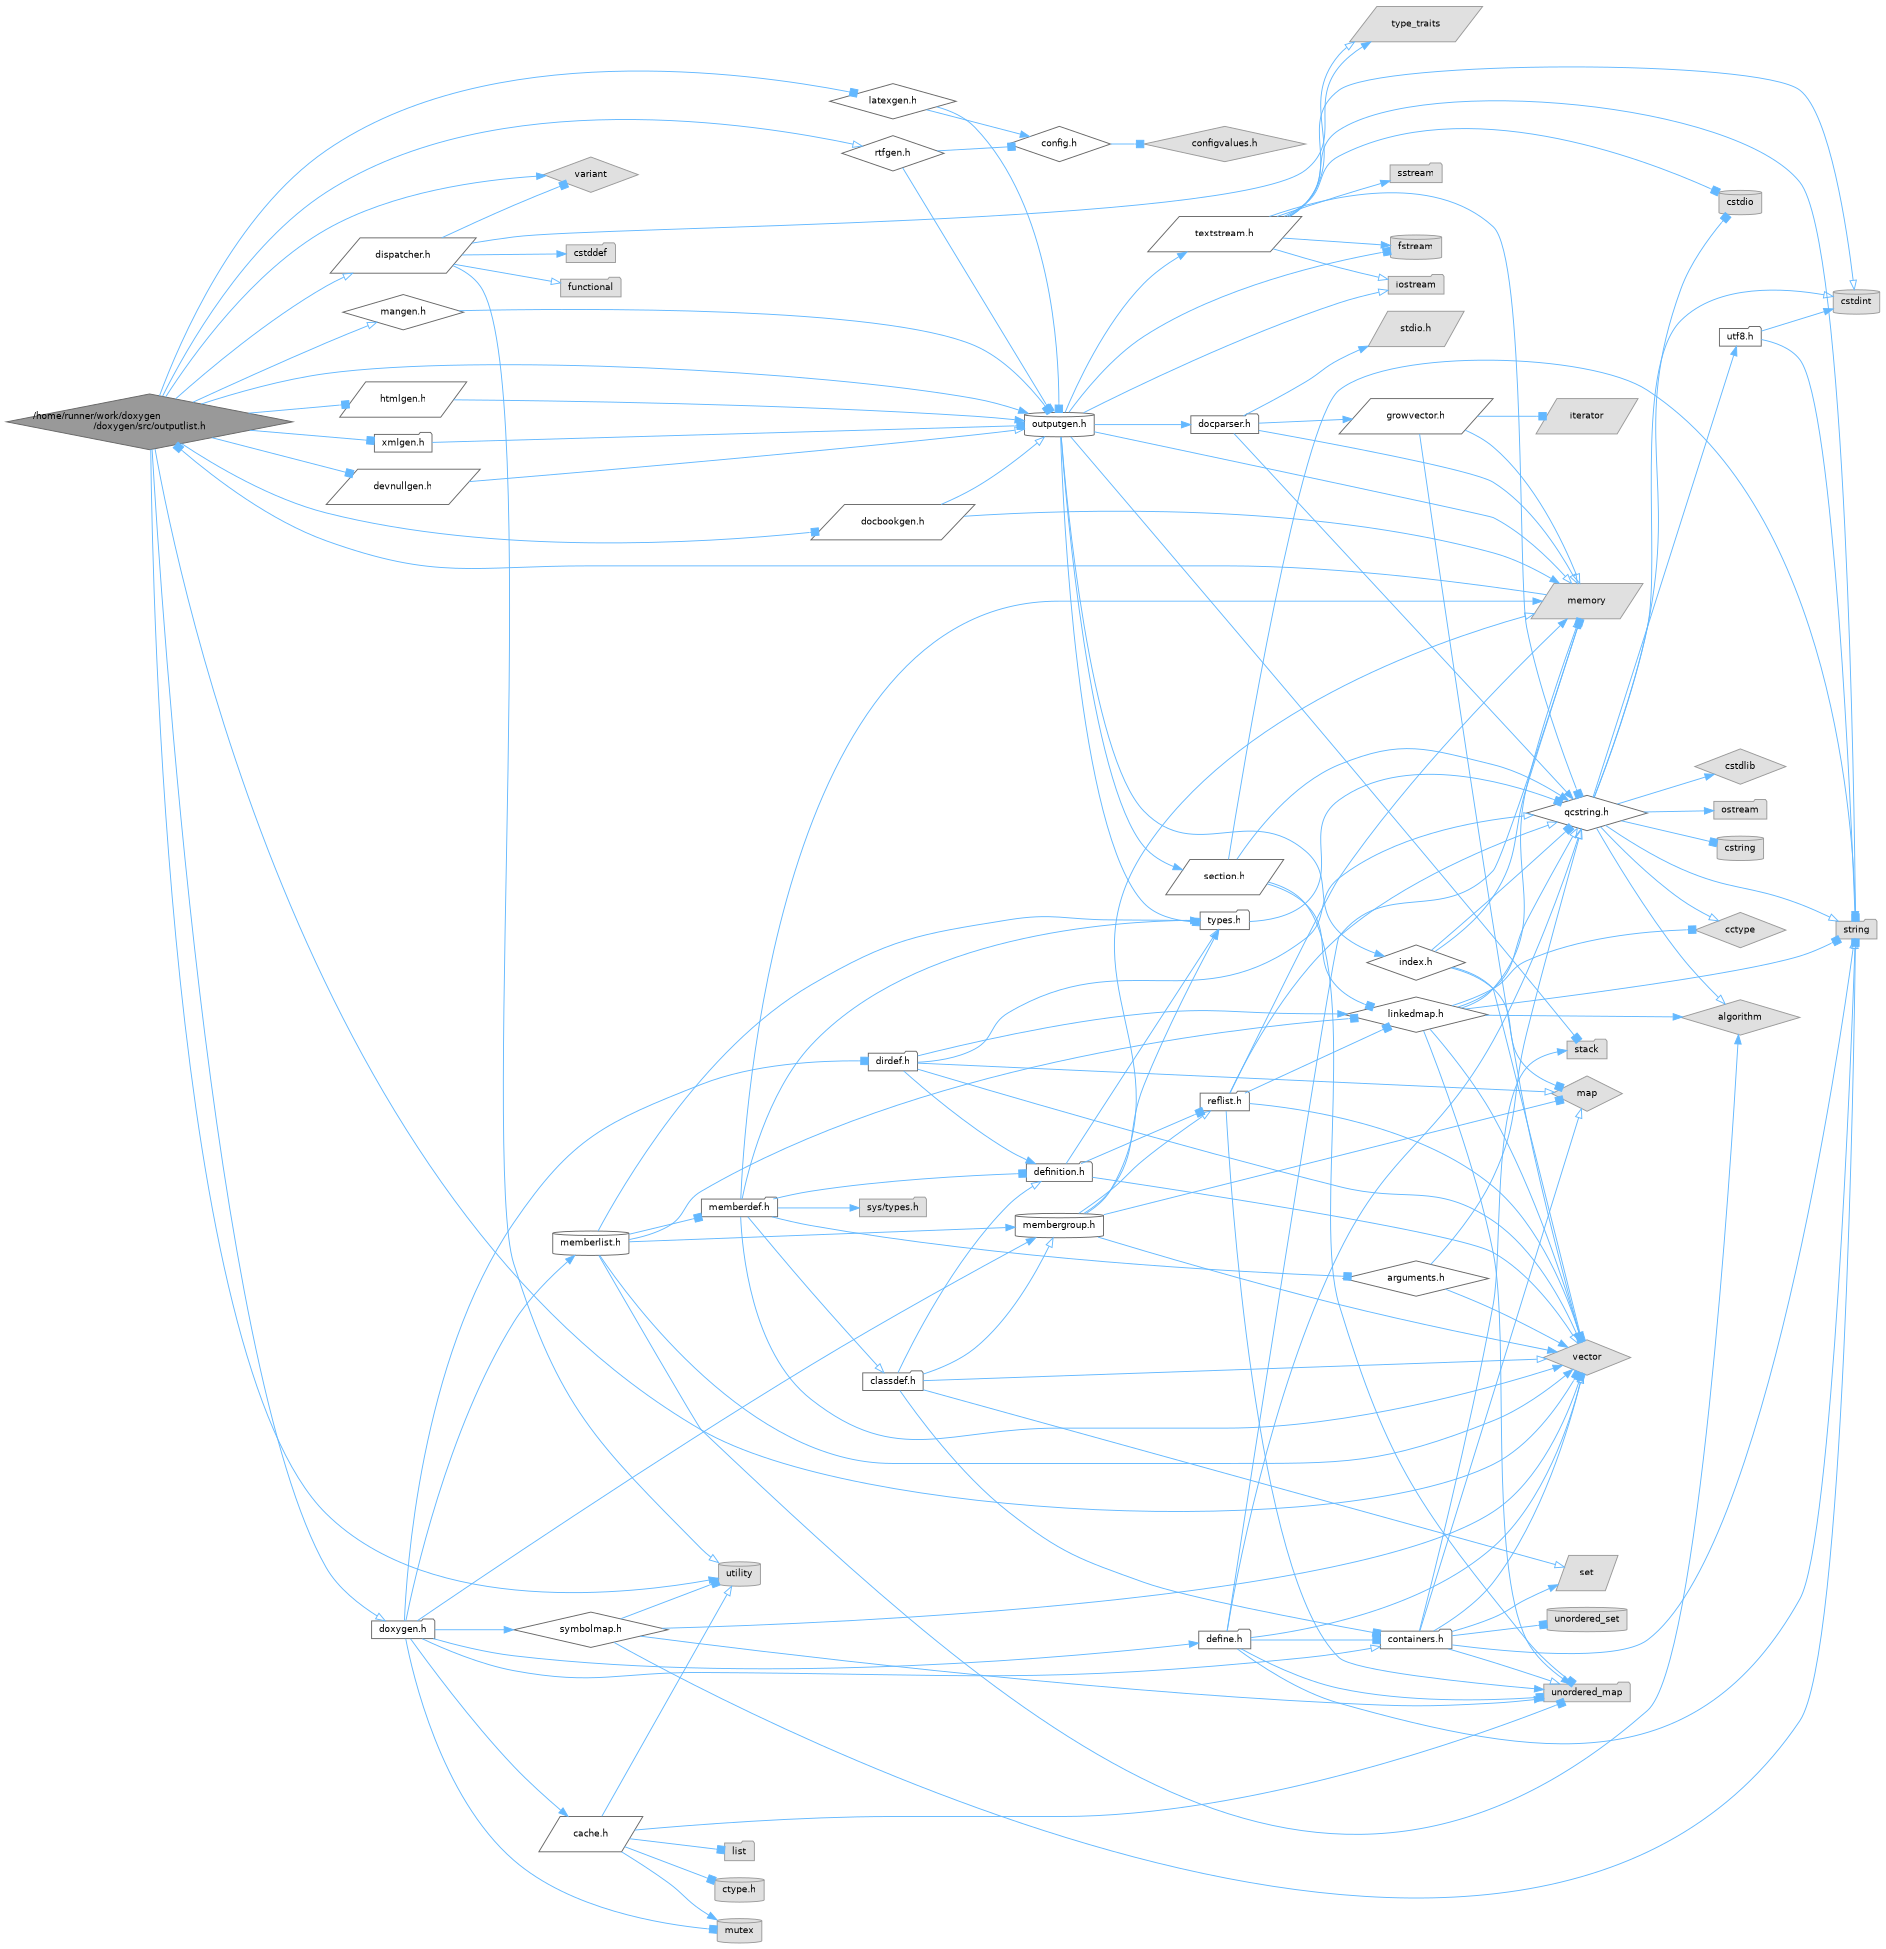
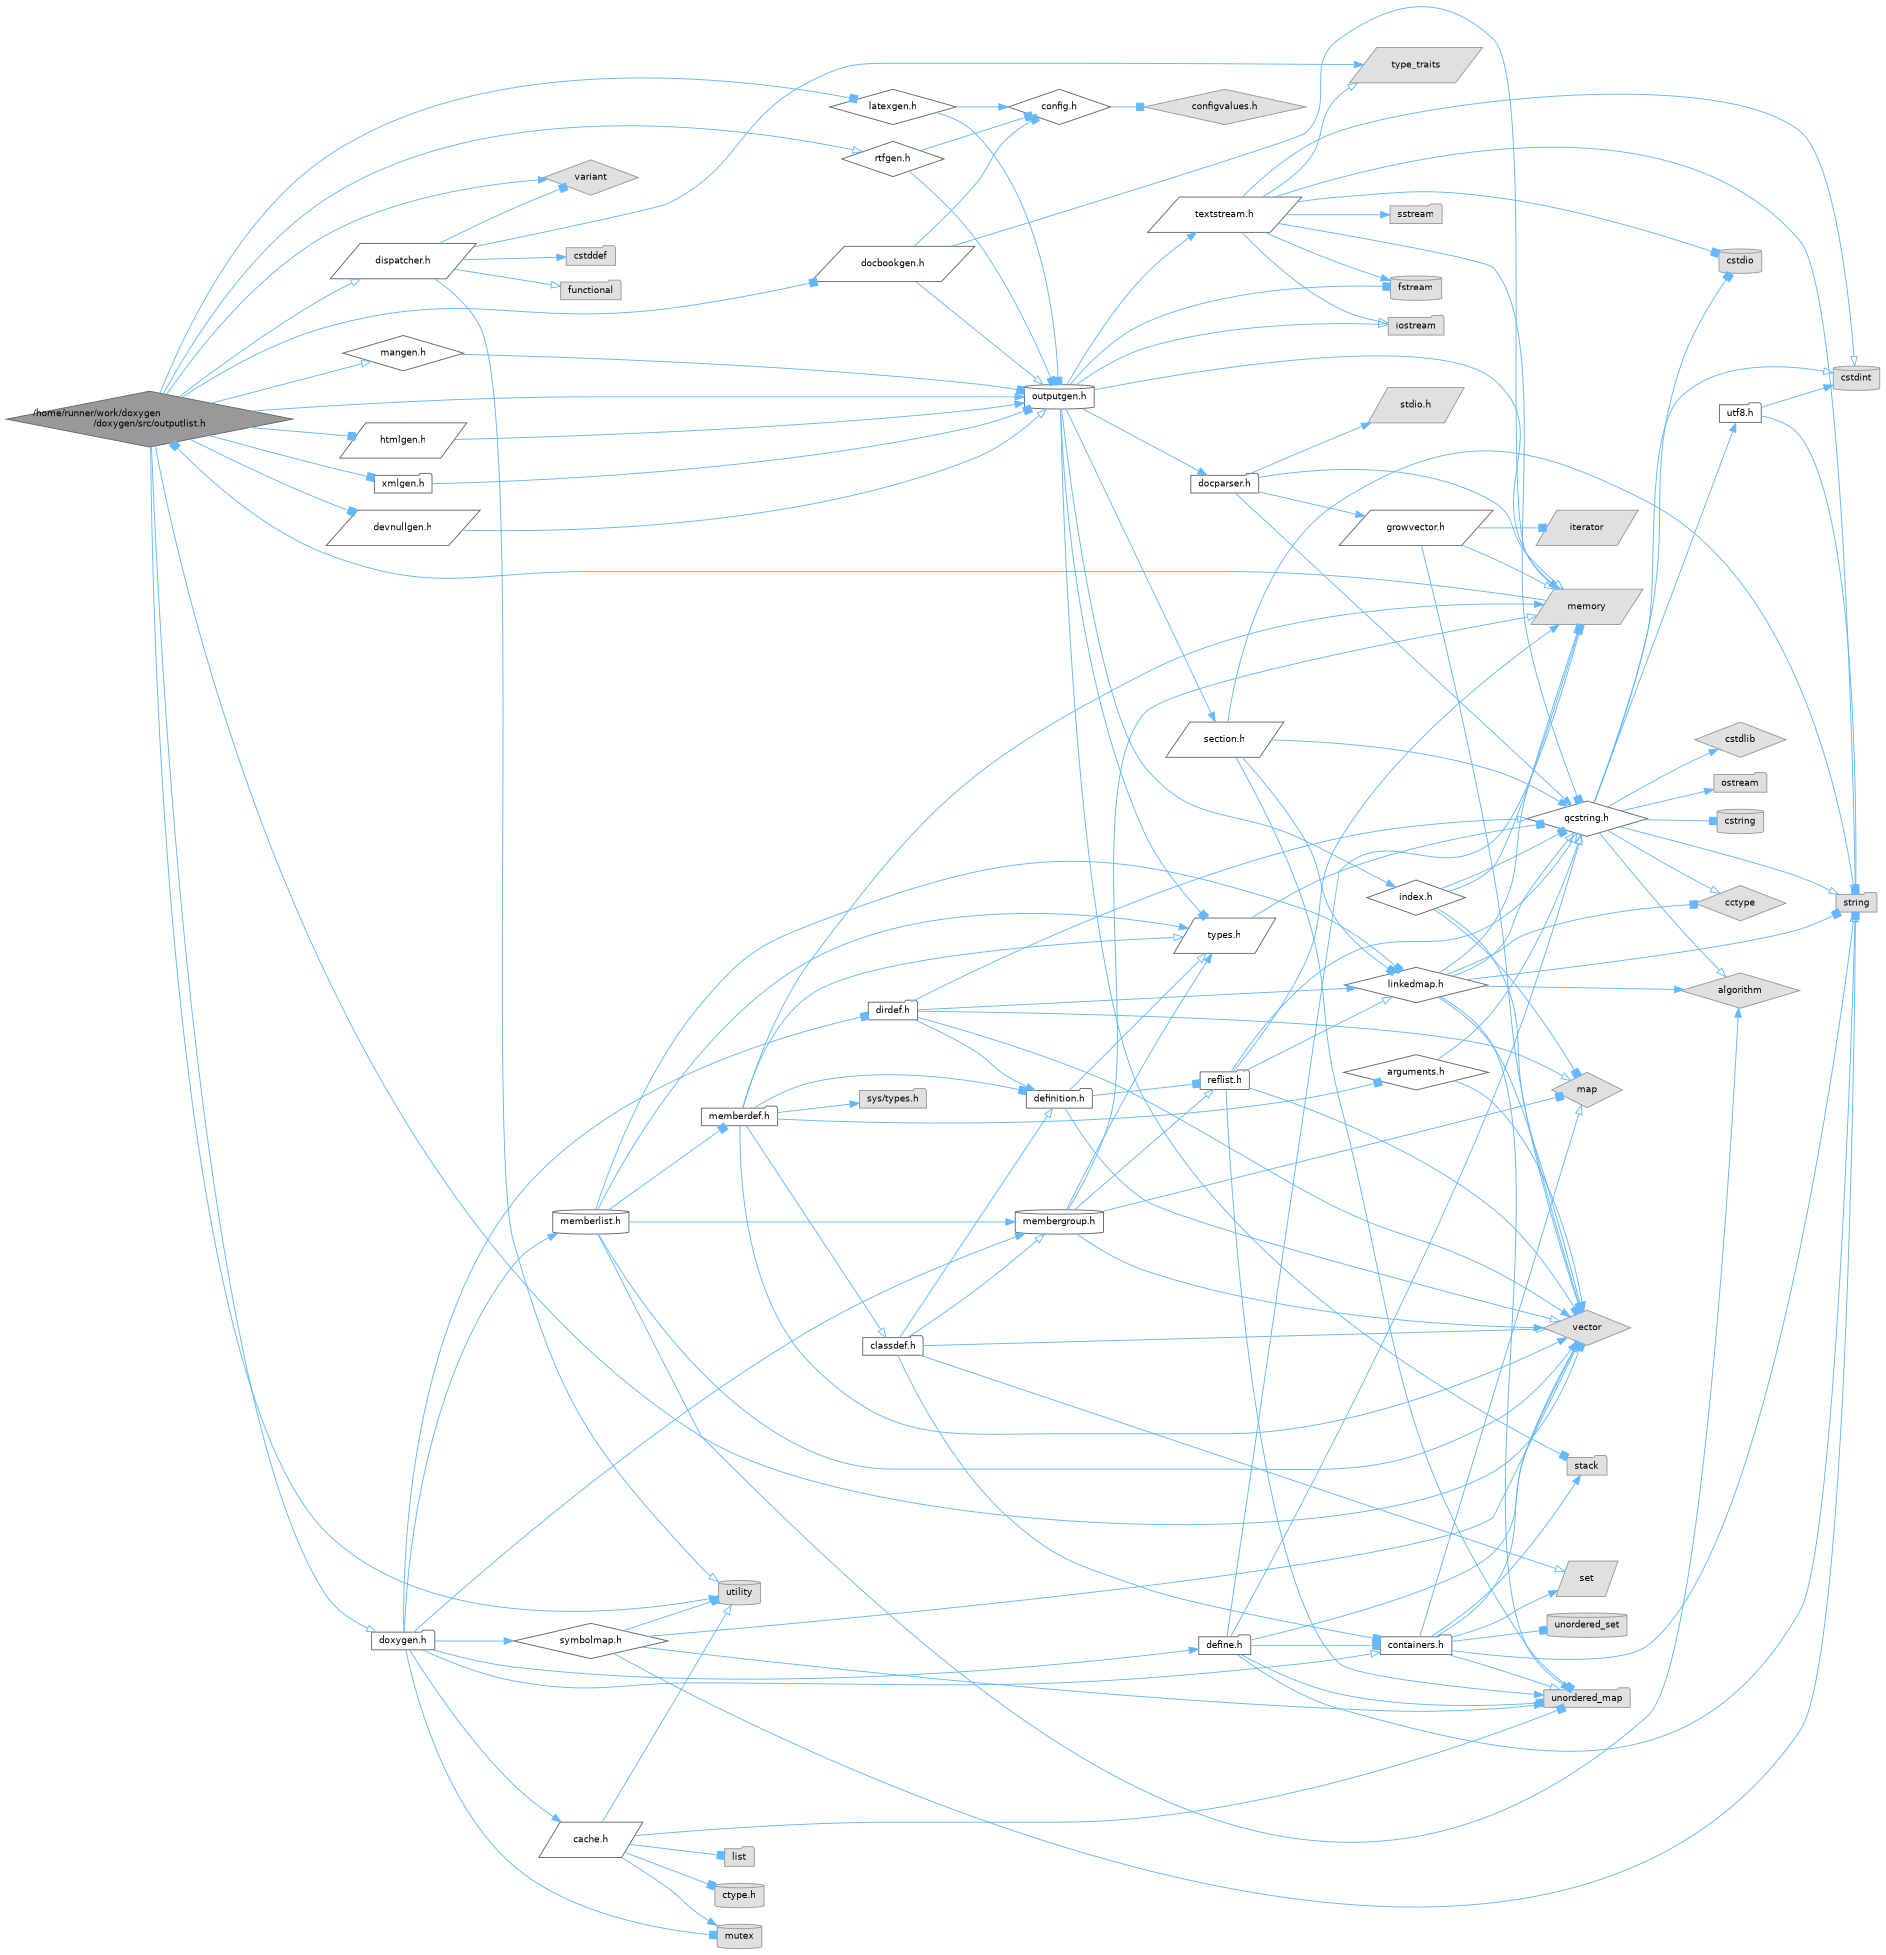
  digraph {
    rankdir=LR
    node [color=grey40 fillcolor=white fontname=Helvetica fontsize=10 shape=folder style=filled]
    edge [arrowhead=normal color=steelblue1 fontname=Helvetica fontsize=10 labelfontname=Helvetica labelfontsize=10 style=solid]
    n1 [color=gray40 fillcolor=grey60 fontcolor=black height=0.2 label="/home/runner/work/doxygen\l/doxygen/src/outputlist.h" shape=diamond width=0.4]
    n2 [color=grey60 fillcolor="#E0E0E0" height=0.2 label=utility shape=cylinder width=0.4]
    n3 [color=grey60 fillcolor="#E0E0E0" height=0.2 label=vector shape=diamond width=0.4]
    n4 [color=grey60 fillcolor="#E0E0E0" height=0.2 label=variant shape=diamond width=0.4]
    n5 [height=0.2 label="outputgen.h" shape=cylinder width=0.4]
    n6 [height=0.2 label="doxygen.h" width=0.4]
    n7 [height=0.2 label="dispatcher.h" shape=parallelogram width=0.4]
    n8 [height=0.2 label="htmlgen.h" shape=parallelogram width=0.4]
    n9 [height=0.2 label="latexgen.h" shape=diamond width=0.4]
    n10 [height=0.2 label="rtfgen.h" shape=diamond width=0.4]
    n11 [height=0.2 label="mangen.h" shape=diamond width=0.4]
    n12 [height=0.2 label="docbookgen.h" shape=parallelogram width=0.4]
    n13 [height=0.2 label="xmlgen.h" width=0.4]
    n14 [height=0.2 label="devnullgen.h" shape=parallelogram width=0.4]
    n15 [color=grey60 fillcolor="#E0E0E0" height=0.2 label=memory shape=parallelogram width=0.4]
    n16 [color=grey60 fillcolor="#E0E0E0" height=0.2 label=stack width=0.4]
    n17 [color=grey60 fillcolor="#E0E0E0" height=0.2 label=iostream width=0.4]
    n18 [color=grey60 fillcolor="#E0E0E0" height=0.2 label=fstream shape=cylinder width=0.4]
-   n19 [height=0.2 label="types.h" width=0.4]
+   n19 [height=0.2 label="types.h" shape=parallelogram width=0.4]
    n20 [height=0.2 label="index.h" shape=diamond width=0.4]
    n21 [height=0.2 label="section.h" shape=parallelogram width=0.4]
    n22 [height=0.2 label="textstream.h" shape=parallelogram width=0.4]
    n23 [height=0.2 label="docparser.h" width=0.4]
    n24 [color=grey60 fillcolor="#E0E0E0" height=0.2 label=mutex shape=cylinder width=0.4]
    n25 [height=0.2 label="containers.h" width=0.4]
    n26 [height=0.2 label="membergroup.h" shape=cylinder width=0.4]
    n27 [height=0.2 label="dirdef.h" width=0.4]
    n28 [height=0.2 label="memberlist.h" shape=cylinder width=0.4]
    n29 [height=0.2 label="define.h" width=0.4]
    n30 [height=0.2 label="cache.h" shape=parallelogram width=0.4]
    n31 [height=0.2 label="symbolmap.h" shape=diamond width=0.4]
    n32 [color=grey60 fillcolor="#E0E0E0" height=0.2 label=type_traits shape=parallelogram width=0.4]
    n33 [color=grey60 fillcolor="#E0E0E0" height=0.2 label=cstddef width=0.4]
    n34 [color=grey60 fillcolor="#E0E0E0" height=0.2 label=functional width=0.4]
    n35 [height=0.2 label="config.h" shape=diamond width=0.4]
    n36 [height=0.2 label="qcstring.h" shape=diamond width=0.4]
    n37 [color=grey60 fillcolor="#E0E0E0" height=0.2 label=map shape=diamond width=0.4]
    n38 [color=grey60 fillcolor="#E0E0E0" height=0.2 label=string width=0.4]
    n39 [color=grey60 fillcolor="#E0E0E0" height=0.2 label=unordered_map width=0.4]
    n40 [height=0.2 label="linkedmap.h" shape=diamond width=0.4]
    n41 [color=grey60 fillcolor="#E0E0E0" height=0.2 label=cstdio shape=cylinder width=0.4]
    n42 [color=grey60 fillcolor="#E0E0E0" height=0.2 label=cstdint shape=cylinder width=0.4]
    n43 [color=grey60 fillcolor="#E0E0E0" height=0.2 label=sstream width=0.4]
    n44 [color=grey60 fillcolor="#E0E0E0" height=0.2 label="stdio.h" shape=parallelogram width=0.4]
    n45 [height=0.2 label="growvector.h" shape=parallelogram width=0.4]
    n46 [color=grey60 fillcolor="#E0E0E0" height=0.2 label=algorithm shape=diamond width=0.4]
    n47 [color=grey60 fillcolor="#E0E0E0" height=0.2 label=cctype shape=diamond width=0.4]
    n48 [color=grey60 fillcolor="#E0E0E0" height=0.2 label=cstring shape=cylinder width=0.4]
    n49 [color=grey60 fillcolor="#E0E0E0" height=0.2 label=cstdlib shape=diamond width=0.4]
    n50 [color=grey60 fillcolor="#E0E0E0" height=0.2 label=ostream width=0.4]
    n51 [height=0.2 label="utf8.h" width=0.4]
    n52 [color=grey60 fillcolor="#E0E0E0" height=0.2 label=iterator shape=parallelogram width=0.4]
    n53 [color=grey60 fillcolor="#E0E0E0" height=0.2 label=set shape=parallelogram width=0.4]
    n54 [color=grey60 fillcolor="#E0E0E0" height=0.2 label=unordered_set shape=cylinder width=0.4]
    n55 [height=0.2 label="reflist.h" width=0.4]
    n56 [height=0.2 label="definition.h" width=0.4]
    n57 [height=0.2 label="memberdef.h" width=0.4]
    n58 [color=grey60 fillcolor="#E0E0E0" height=0.2 label=list width=0.4]
    n59 [color=grey60 fillcolor="#E0E0E0" height=0.2 label="ctype.h" shape=cylinder width=0.4]
    n60 [color=grey60 fillcolor="#E0E0E0" height=0.2 label="sys/types.h" width=0.4]
    n61 [height=0.2 label="arguments.h" shape=diamond width=0.4]
    n62 [height=0.2 label="classdef.h" width=0.4]
    n63 [color=grey60 fillcolor="#E0E0E0" height=0.2 label="configvalues.h" shape=diamond width=0.4]
    n1 -> n2
    n1 -> n3 [arrowhead=box]
    n1 -> n4
    n1 -> n5
    n1 -> n6 [arrowhead=onormal]
    n1 -> n7 [arrowhead=onormal]
    n1 -> n8 [arrowhead=box]
    n1 -> n9 [arrowhead=box]
    n1 -> n10 [arrowhead=onormal]
    n1 -> n11 [arrowhead=onormal]
    n1 -> n12 [arrowhead=box]
    n1 -> n13 [arrowhead=box]
    n1 -> n14 [arrowhead=box]
    n5 -> n15 [arrowhead=onormal]
    n5 -> n16 [arrowhead=box]
    n5 -> n17 [arrowhead=onormal]
    n5 -> n18 [arrowhead=box]
    n5 -> n19 [arrowhead=box]
    n5 -> n20
    n5 -> n21
    n5 -> n22
    n5 -> n23
    n6 -> n24 [arrowhead=box]
    n6 -> n25 [arrowhead=onormal]
    n6 -> n26
    n6 -> n27 [arrowhead=box]
    n6 -> n28
    n6 -> n29
    n6 -> n30
    n6 -> n31
    n7 -> n2 [arrowhead=onormal]
    n7 -> n4 [arrowhead=box]
    n7 -> n32
    n7 -> n33
    n7 -> n34 [arrowhead=onormal]
    n8 -> n5
    n9 -> n5 [arrowhead=box]
    n9 -> n35
    n10 -> n5 [arrowhead=box]
    n10 -> n35 [arrowhead=box]
    n11 -> n5 [arrowhead=box]
    n12 -> n5 [arrowhead=onormal]
    n12 -> n15
+   n12 -> n35 [arrowhead=box]
    n13 -> n5 [arrowhead=box]
    n14 -> n5 [arrowhead=onormal]
    n15 -> n1 [arrowhead=box]
    n19 -> n36 [arrowhead=box]
    n20 -> n3
    n20 -> n15 [arrowhead=box]
    n20 -> n36 [arrowhead=box]
    n20 -> n37 [arrowhead=box]
    n21 -> n36
    n21 -> n38 [arrowhead=onormal]
    n21 -> n39 [arrowhead=box]
    n21 -> n40 [arrowhead=box]
    n22 -> n17 [arrowhead=onormal]
    n22 -> n18
    n22 -> n32 [arrowhead=onormal]
    n22 -> n36 [arrowhead=box]
    n22 -> n38 [arrowhead=box]
    n22 -> n41 [arrowhead=box]
    n22 -> n42 [arrowhead=onormal]
    n22 -> n43
    n23 -> n15 [arrowhead=onormal]
    n23 -> n36
    n23 -> n44
    n23 -> n45
    n25 -> n3 [arrowhead=onormal]
    n25 -> n16
    n25 -> n37 [arrowhead=onormal]
    n25 -> n38 [arrowhead=onormal]
    n25 -> n39 [arrowhead=onormal]
    n25 -> n53
    n25 -> n54 [arrowhead=box]
    n26 -> n3
    n26 -> n15 [arrowhead=onormal]
    n26 -> n19
    n26 -> n37 [arrowhead=box]
    n26 -> n55 [arrowhead=onormal]
    n27 -> n3
    n27 -> n36 [arrowhead=onormal]
    n27 -> n37 [arrowhead=onormal]
    n27 -> n40
    n27 -> n56
    n28 -> n3
    n28 -> n19
    n28 -> n26
    n28 -> n40 [arrowhead=box]
    n28 -> n46
    n28 -> n57 [arrowhead=box]
    n29 -> n3 [arrowhead=onormal]
    n29 -> n15
    n29 -> n25 [arrowhead=box]
    n29 -> n36 [arrowhead=onormal]
    n29 -> n38 [arrowhead=onormal]
    n29 -> n39 [arrowhead=box]
    n30 -> n2 [arrowhead=onormal]
    n30 -> n24
    n30 -> n39 [arrowhead=box]
    n30 -> n58 [arrowhead=box]
    n30 -> n59 [arrowhead=box]
    n31 -> n2 [arrowhead=box]
    n31 -> n3 [arrowhead=box]
    n31 -> n38 [arrowhead=box]
    n31 -> n39
    n35 -> n63 [arrowhead=box]
    n36 -> n38 [arrowhead=onormal]
    n36 -> n41 [arrowhead=box]
    n36 -> n42 [arrowhead=onormal]
    n36 -> n46 [arrowhead=onormal]
    n36 -> n47 [arrowhead=onormal]
    n36 -> n48 [arrowhead=box]
    n36 -> n49
    n36 -> n50
    n36 -> n51
    n40 -> n3 [arrowhead=onormal]
    n40 -> n15 [arrowhead=onormal]
    n40 -> n36 [arrowhead=onormal]
    n40 -> n38 [arrowhead=box]
    n40 -> n39
    n40 -> n46
    n40 -> n47 [arrowhead=box]
    n45 -> n3 [arrowhead=onormal]
    n45 -> n15 [arrowhead=onormal]
    n45 -> n52 [arrowhead=box]
    n51 -> n38
    n51 -> n42
    n55 -> n3 [arrowhead=box]
    n55 -> n15
    n55 -> n36 [arrowhead=onormal]
    n55 -> n39
-   n55 -> n40 [arrowhead=box]
+   n55 -> n40 [arrowhead=onormal]
    n56 -> n3 [arrowhead=onormal]
    n56 -> n19 [arrowhead=onormal]
    n56 -> n55 [arrowhead=box]
    n57 -> n3
    n57 -> n15
    n57 -> n19 [arrowhead=onormal]
    n57 -> n56 [arrowhead=box]
    n57 -> n60
    n57 -> n61 [arrowhead=box]
    n57 -> n62 [arrowhead=onormal]
    n61 -> n3
    n61 -> n36 [arrowhead=onormal]
    n62 -> n3 [arrowhead=onormal]
    n62 -> n25 [arrowhead=box]
    n62 -> n26 [arrowhead=onormal]
    n62 -> n53 [arrowhead=onormal]
    n62 -> n56 [arrowhead=onormal]
  }
